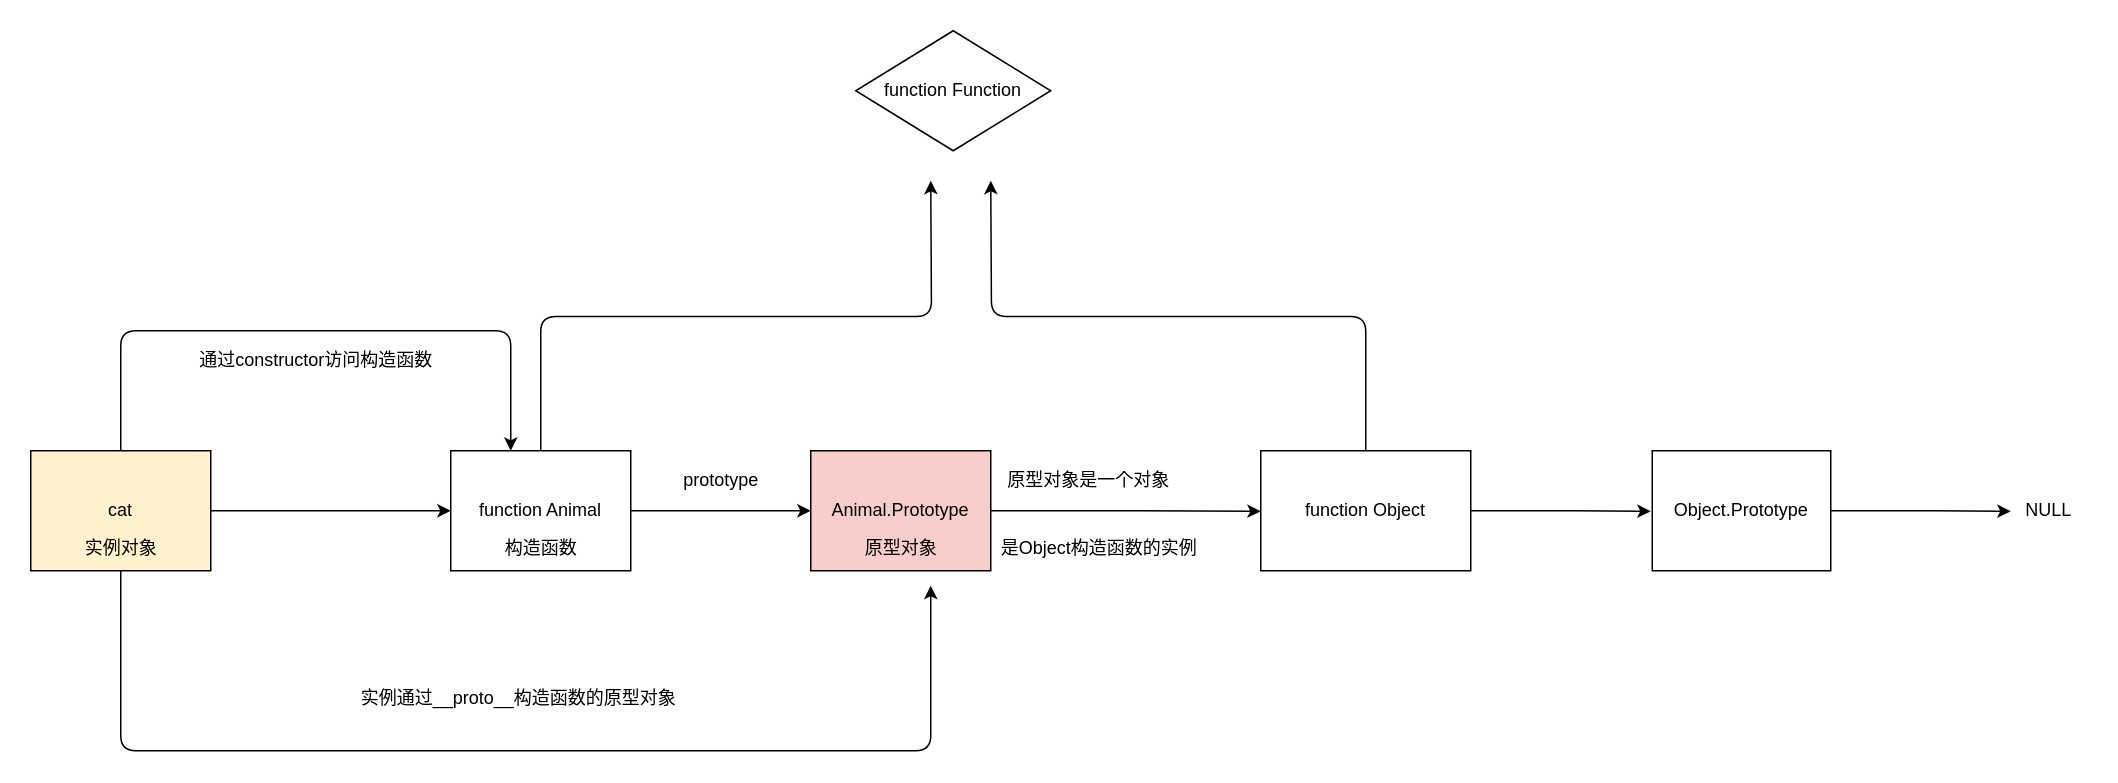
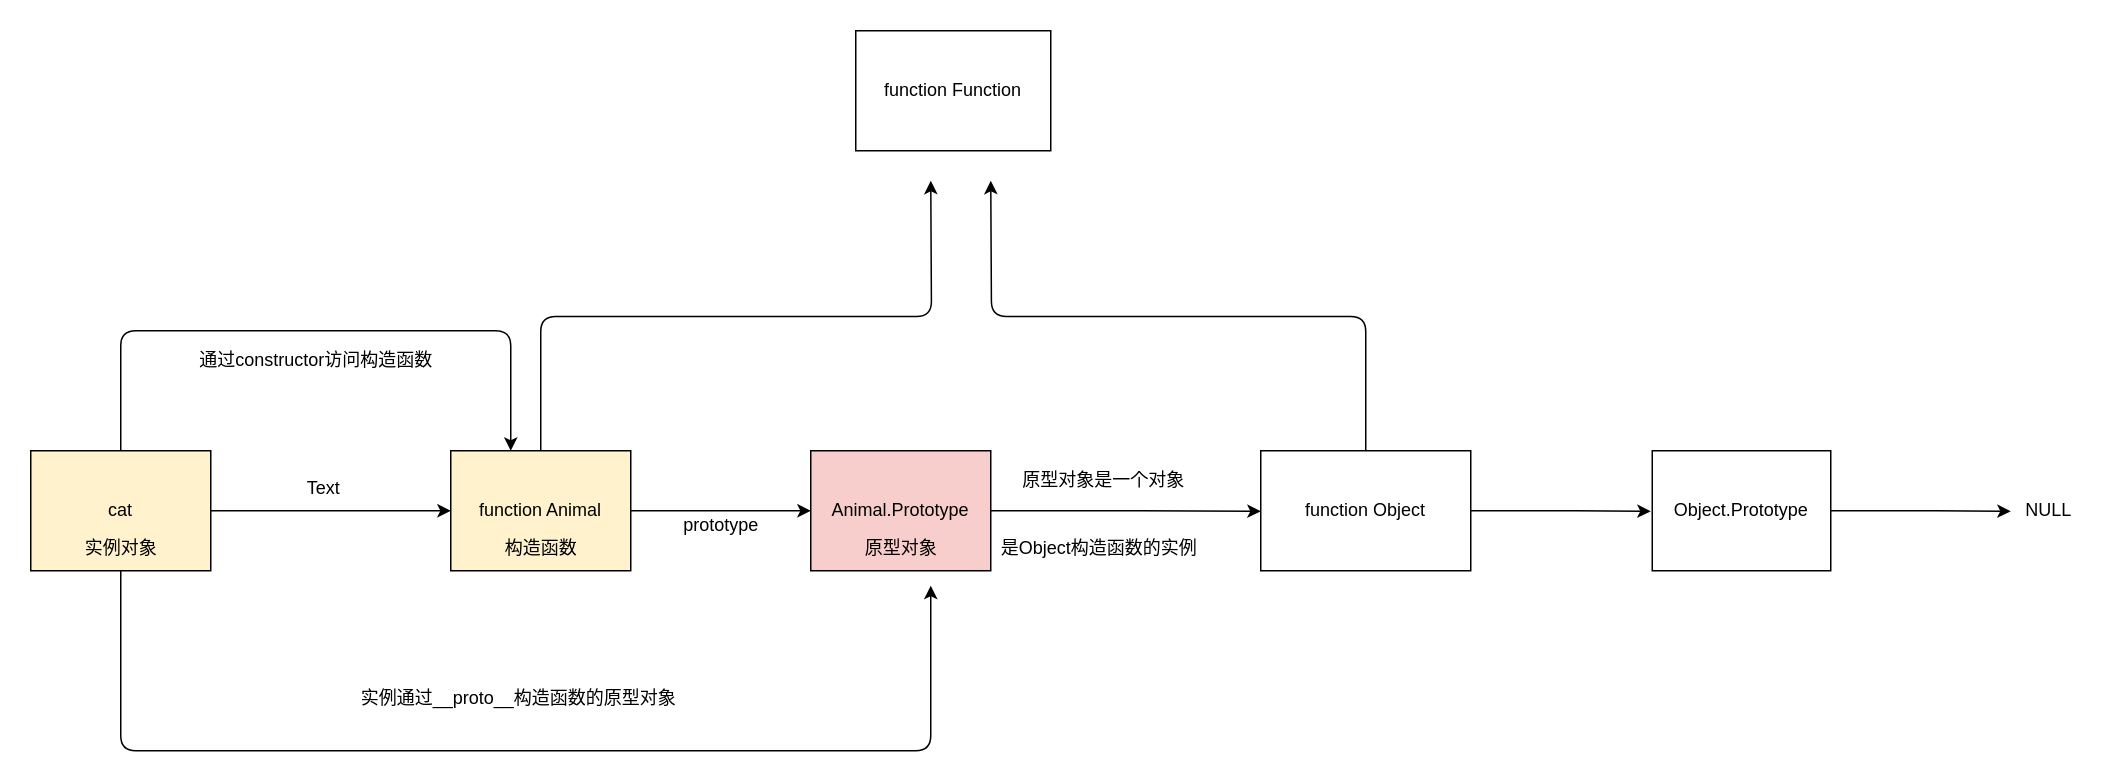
  <mxCell id="0" />
  <mxCell id="1" parent="0" />
  <mxCell id="2" style="edgeStyle=none;html=1;exitX=1;exitY=0.5;exitDx=0;exitDy=0;entryX=0;entryY=0.5;entryDx=0;entryDy=0;" edge="1" parent="1" source="5" target="10"><mxGeometry relative="1" as="geometry" /></mxCell>
  <mxCell id="3" style="edgeStyle=orthogonalEdgeStyle;html=1;exitX=0.5;exitY=1;exitDx=0;exitDy=0;" edge="1" parent="1" source="5"><mxGeometry relative="1" as="geometry"><mxPoint x="620" y="390" as="targetPoint" /><Array as="points"><mxPoint x="80" y="500" /><mxPoint x="620" y="500" /></Array></mxGeometry></mxCell>
  <mxCell id="4" style="edgeStyle=orthogonalEdgeStyle;html=1;exitX=0.5;exitY=0;exitDx=0;exitDy=0;" edge="1" parent="1" source="5" target="10"><mxGeometry relative="1" as="geometry"><mxPoint x="340" y="140" as="targetPoint" /><Array as="points"><mxPoint x="80" y="220" /><mxPoint x="340" y="220" /></Array></mxGeometry></mxCell>
  <mxCell id="5" value="cat" style="whiteSpace=wrap;html=1;fillColor=#fff2cc;" vertex="1" parent="1"><mxGeometry x="20" y="300" width="120" height="80" as="geometry" /></mxCell>
  <mxCell id="6" style="edgeStyle=orthogonalEdgeStyle;html=1;exitX=1;exitY=0.5;exitDx=0;exitDy=0;" edge="1" parent="1" source="7"><mxGeometry relative="1" as="geometry"><mxPoint x="840" y="340.333" as="targetPoint" /></mxGeometry></mxCell>
  <mxCell id="7" value="Animal.Prototype" style="whiteSpace=wrap;html=1;fillColor=#f8cecc;" vertex="1" parent="1"><mxGeometry x="540" y="300" width="120" height="80" as="geometry" /></mxCell>
  <mxCell id="8" style="edgeStyle=none;html=1;" edge="1" parent="1" source="10"><mxGeometry relative="1" as="geometry"><mxPoint x="540" y="340" as="targetPoint" /></mxGeometry></mxCell>
  <mxCell id="9" style="edgeStyle=orthogonalEdgeStyle;html=1;exitX=0.5;exitY=0;exitDx=0;exitDy=0;" edge="1" parent="1" source="10"><mxGeometry relative="1" as="geometry"><mxPoint x="620" y="120" as="targetPoint" /></mxGeometry></mxCell>
- <mxCell id="10" value="function Animal" style="whiteSpace=wrap;html=1;" vertex="1" parent="1"><mxGeometry x="300" y="300" width="120" height="80" as="geometry" /></mxCell>
- <mxCell id="12" value="prototype" style="text;html=1;align=center;verticalAlign=middle;resizable=0;points=[];autosize=1;strokeColor=none;fillColor=none;" vertex="1" parent="1"><mxGeometry x="445" y="305" width="70" height="30" as="geometry" /></mxCell>
+ <mxCell id="10" value="function Animal" style="whiteSpace=wrap;html=1;fillColor=#fff2cc;" vertex="1" parent="1"><mxGeometry x="300" y="300" width="120" height="80" as="geometry" /></mxCell>
+ <mxCell id="11" value="Text" style="text;html=1;align=center;verticalAlign=middle;resizable=0;points=[];autosize=1;strokeColor=none;fillColor=none;" vertex="1" parent="1"><mxGeometry x="190" y="310" width="50" height="30" as="geometry" /></mxCell>
+ <mxCell id="12" value="prototype" style="text;html=1;align=center;verticalAlign=middle;resizable=0;points=[];autosize=1;strokeColor=none;fillColor=none;" vertex="1" parent="1"><mxGeometry x="445" y="335" width="70" height="30" as="geometry" /></mxCell>
  <mxCell id="13" value="构造函数" style="text;html=1;align=center;verticalAlign=middle;resizable=0;points=[];autosize=1;strokeColor=none;fillColor=none;" vertex="1" parent="1"><mxGeometry x="325" y="350" width="70" height="30" as="geometry" /></mxCell>
  <mxCell id="14" value="原型对象" style="text;html=1;align=center;verticalAlign=middle;resizable=0;points=[];autosize=1;strokeColor=none;fillColor=none;" vertex="1" parent="1"><mxGeometry x="565" y="350" width="70" height="30" as="geometry" /></mxCell>
  <mxCell id="15" value="实例对象" style="text;html=1;align=center;verticalAlign=middle;resizable=0;points=[];autosize=1;strokeColor=none;fillColor=none;" vertex="1" parent="1"><mxGeometry x="45" y="350" width="70" height="30" as="geometry" /></mxCell>
  <mxCell id="16" value="实例通过__proto__构造函数的原型对象" style="text;html=1;align=center;verticalAlign=middle;resizable=0;points=[];autosize=1;strokeColor=none;fillColor=none;" vertex="1" parent="1"><mxGeometry x="230" y="450" width="230" height="30" as="geometry" /></mxCell>
  <mxCell id="17" value="通过constructor访问构造函数" style="text;html=1;align=center;verticalAlign=middle;resizable=0;points=[];autosize=1;strokeColor=none;fillColor=none;" vertex="1" parent="1"><mxGeometry x="120" y="225" width="180" height="30" as="geometry" /></mxCell>
- <mxCell id="18" value="原型对象是一个对象" style="text;html=1;align=center;verticalAlign=middle;resizable=0;points=[];autosize=1;strokeColor=none;fillColor=none;" vertex="1" parent="1"><mxGeometry x="660" y="305" width="130" height="30" as="geometry" /></mxCell>
+ <mxCell id="18" value="原型对象是一个对象" style="text;html=1;align=center;verticalAlign=middle;resizable=0;points=[];autosize=1;strokeColor=none;fillColor=none;" vertex="1" parent="1"><mxGeometry x="670" y="305" width="130" height="30" as="geometry" /></mxCell>
  <mxCell id="19" value="是Object构造函数的实例" style="text;html=1;align=center;verticalAlign=middle;resizable=0;points=[];autosize=1;strokeColor=none;fillColor=none;" vertex="1" parent="1"><mxGeometry x="657" y="350" width="150" height="30" as="geometry" /></mxCell>
  <mxCell id="20" style="edgeStyle=orthogonalEdgeStyle;html=1;exitX=1;exitY=0.5;exitDx=0;exitDy=0;" edge="1" parent="1" source="22"><mxGeometry relative="1" as="geometry"><mxPoint x="1100" y="340.333" as="targetPoint" /></mxGeometry></mxCell>
  <mxCell id="21" style="edgeStyle=orthogonalEdgeStyle;html=1;exitX=0.5;exitY=0;exitDx=0;exitDy=0;" edge="1" parent="1" source="22"><mxGeometry relative="1" as="geometry"><mxPoint x="660" y="120" as="targetPoint" /></mxGeometry></mxCell>
  <mxCell id="22" value="function Object" style="whiteSpace=wrap;html=1;" vertex="1" parent="1"><mxGeometry x="840" y="300" width="140" height="80" as="geometry" /></mxCell>
  <mxCell id="23" style="edgeStyle=orthogonalEdgeStyle;html=1;exitX=1;exitY=0.5;exitDx=0;exitDy=0;" edge="1" parent="1" source="24"><mxGeometry relative="1" as="geometry"><mxPoint x="1340" y="340.333" as="targetPoint" /></mxGeometry></mxCell>
  <mxCell id="24" value="Object.Prototype" style="whiteSpace=wrap;html=1;" vertex="1" parent="1"><mxGeometry x="1101" y="300" width="119" height="80" as="geometry" /></mxCell>
  <mxCell id="25" value="NULL" style="text;html=1;align=center;verticalAlign=middle;resizable=0;points=[];autosize=1;strokeColor=none;fillColor=none;" vertex="1" parent="1"><mxGeometry x="1340" y="325" width="50" height="30" as="geometry" /></mxCell>
- <mxCell id="26" value="function Function" style="rhombus;whiteSpace=wrap;html=1;" vertex="1" parent="1"><mxGeometry x="570" y="20" width="130" height="80" as="geometry" /></mxCell>
+ <mxCell id="26" value="function Function" style="whiteSpace=wrap;html=1;" vertex="1" parent="1"><mxGeometry x="570" y="20" width="130" height="80" as="geometry" /></mxCell>
